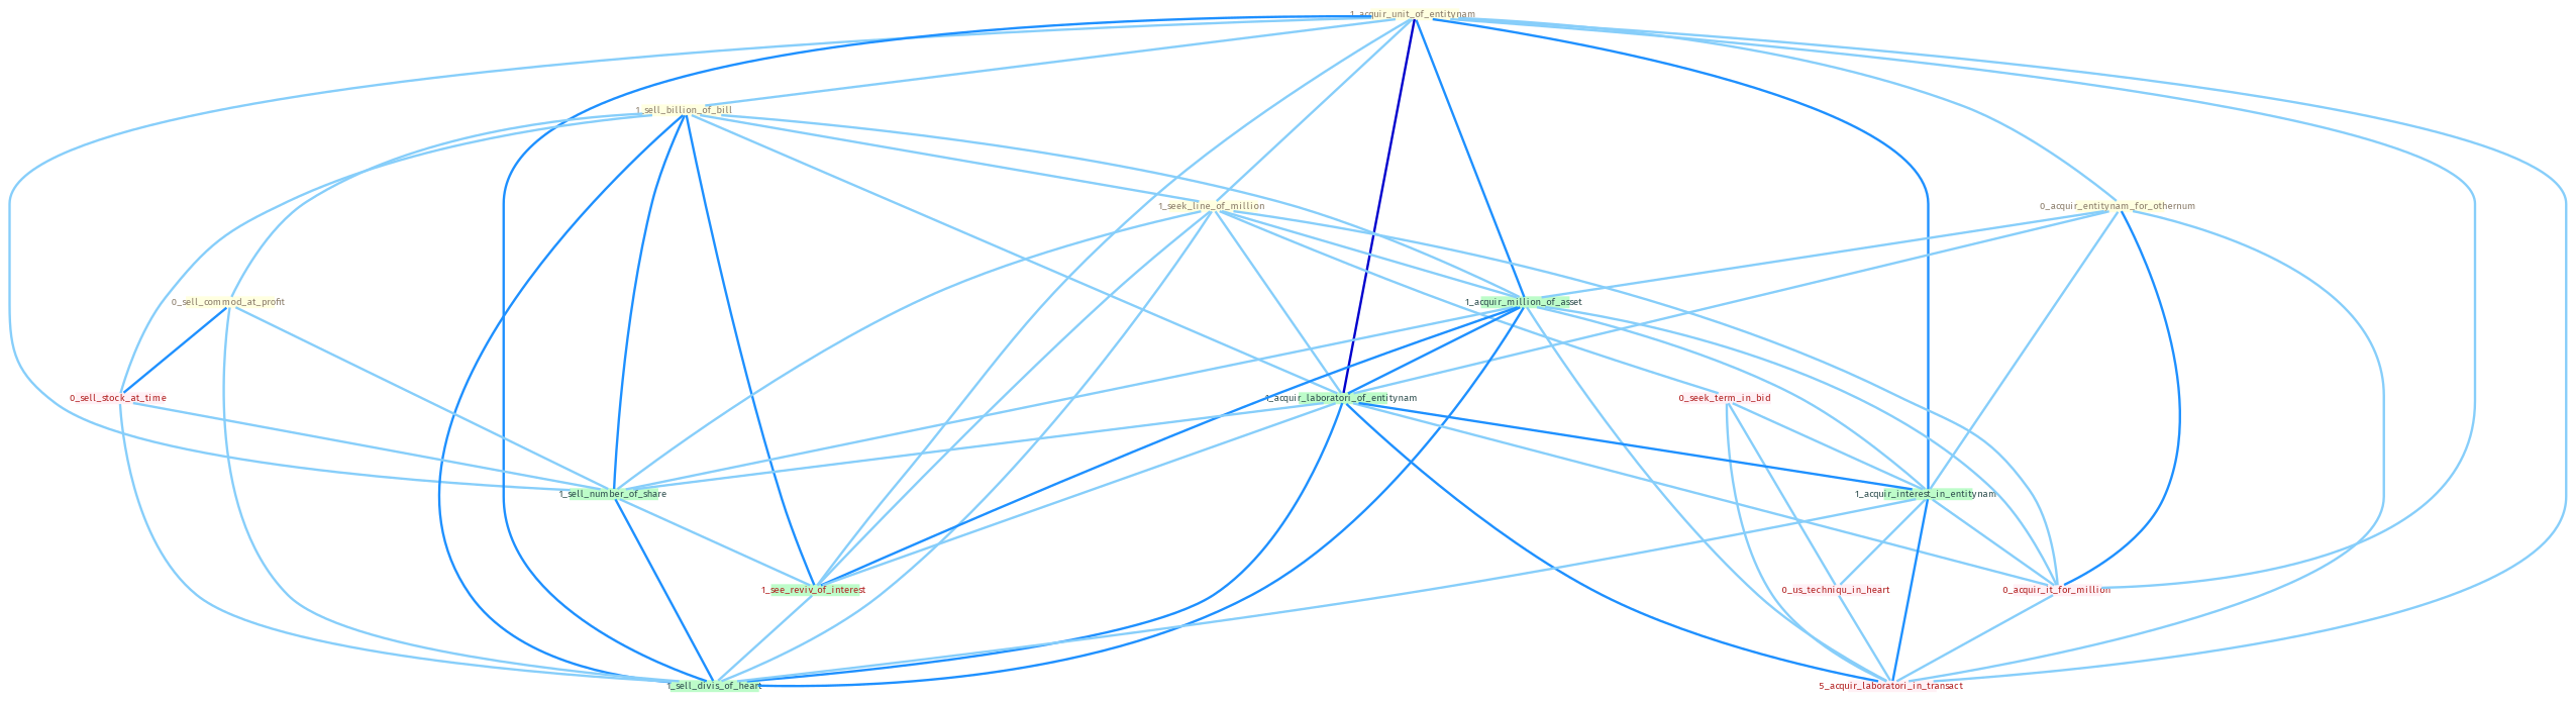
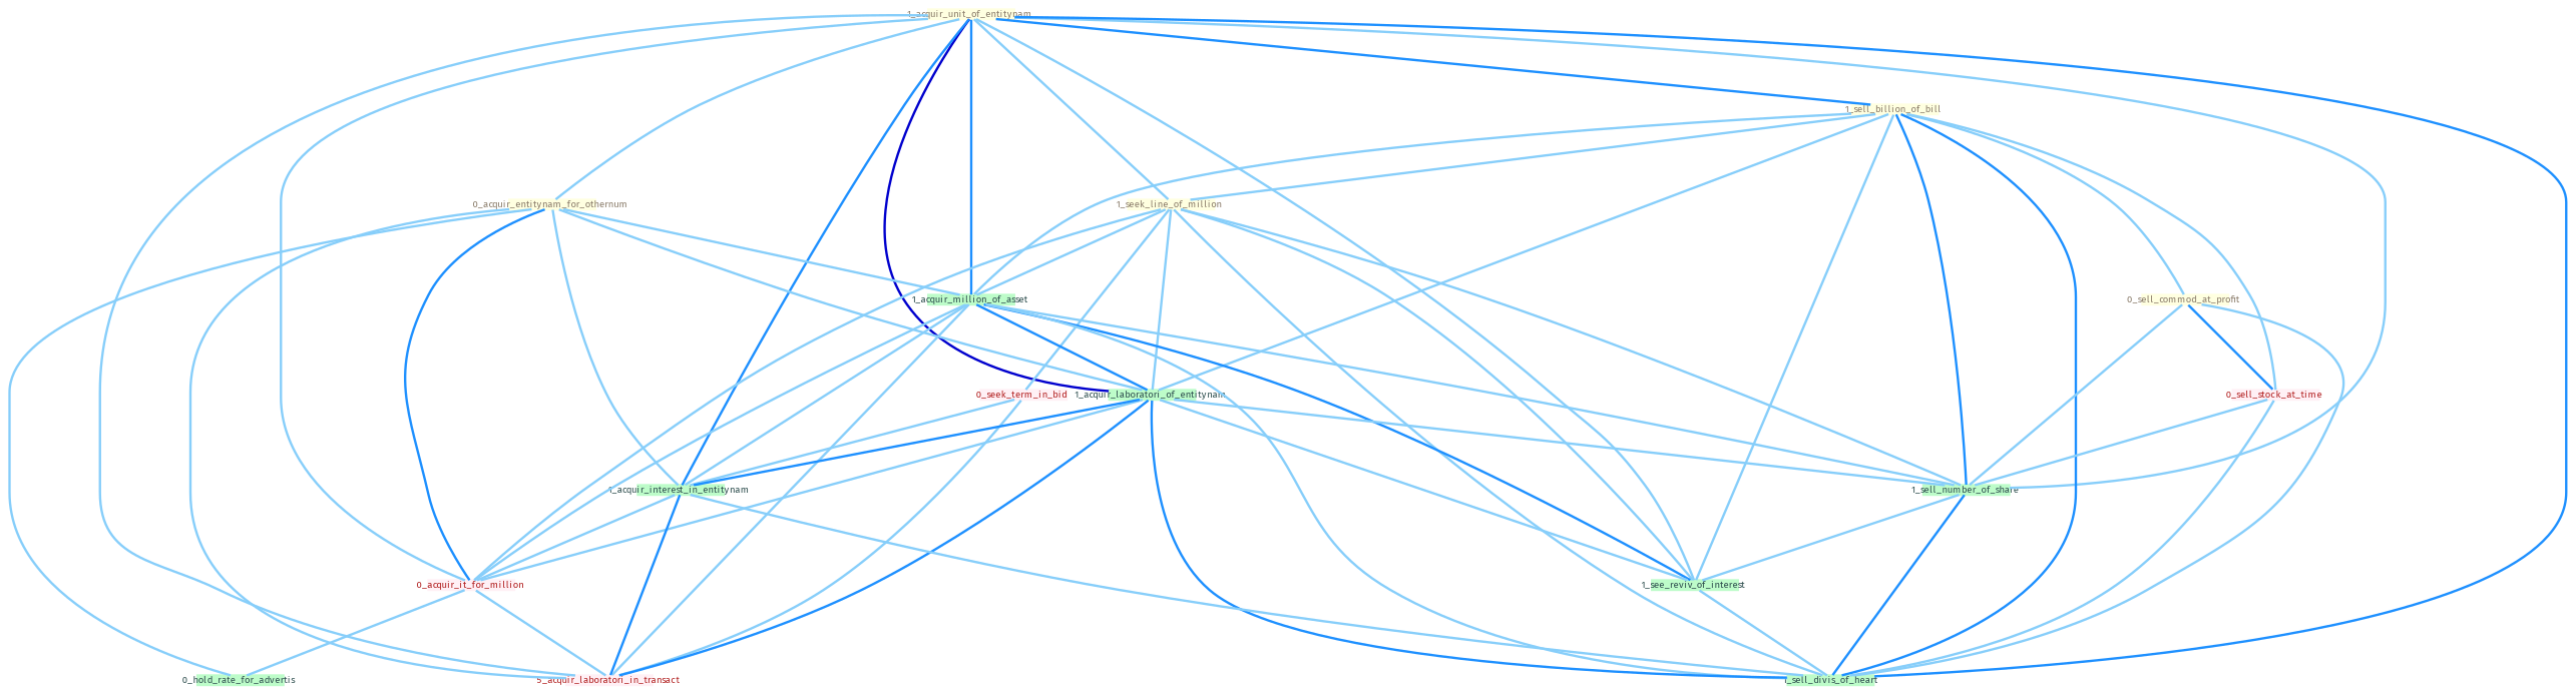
  graph {
    fontname="Fira Sans"
    node [color="#BDFCC9" fixedsize=true fontcolor="#2f4f4f" fontname="Fira Sans" fontsize=4 shape=polygon style=filled]
    edge [color="#87cefa" fontname="Fira Sans" w=1]
    "1_acquir_unit_of_entitynam " [color="#ffffe0" fontcolor="#8b7d6b" height=.06 width=.5]
    "1_sell_billion_of_bill " [color="#ffffe0" fontcolor="#8b7d6b" height=.06 width=.5]
    "1_seek_line_of_million " [color="#ffffe0" fontcolor="#8b7d6b" height=.06 width=.5]
    "0_sell_commod_at_profit " [color="#ffffe0" fontcolor="#8b7d6b" height=.06 width=.5]
    "0_acquir_entitynam_for_othernum " [color="#ffffe0" fontcolor="#8b7d6b" height=.06 width=.5]
    "0_seek_term_in_bid " [color="#fff0f5" fontcolor="#b22222" height=.06 width=.5]
-   "0_us_techniqu_in_heart " [color="#fff0f5" fontcolor="#b22222" height=.06 width=.5]
    "0_acquir_it_for_million " [color="#fff0f5" fontcolor="#b22222" height=.06 width=.5]
    n9 [color="#fff0f5" fontcolor="#b22222" height=.06 label="5_acquir_laboratori_in_transact" width=.5]
    "0_sell_stock_at_time " [color="#fff0f5" fontcolor="#b22222" height=.06 width=.5]
    "1_acquir_million_of_asset " [height=.06 width=.5]
    "1_acquir_laboratori_of_entitynam " [height=.06 width=.5]
    "1_acquir_interest_in_entitynam " [height=.06 width=.5]
    "1_sell_number_of_share " [height=.06 width=.5]
-   "1_see_reviv_of_interest " [fontcolor="#b22222" height=.06 width=.5]
+   "1_see_reviv_of_interest " [height=.06 width=.5]
    n16 [height=.06 label="1_sell_divis_of_heart" width=.5]
+   "0_hold_rate_for_advertis " [height=.06 width=.5]
    subgraph sub_1 {
      "1_acquir_unit_of_entitynam "
      "1_sell_billion_of_bill "
      "1_seek_line_of_million "
      "0_sell_commod_at_profit "
      "0_acquir_entitynam_for_othernum "
    }
    subgraph sub_2 {
      "0_seek_term_in_bid "
-     "0_us_techniqu_in_heart "
      "0_acquir_it_for_million "
      n9
      "0_sell_stock_at_time "
    }
-   "1_acquir_unit_of_entitynam " -- "1_sell_billion_of_bill "
+   "1_acquir_unit_of_entitynam " -- "1_sell_billion_of_bill " [color="#1e90ff"]
    "1_acquir_unit_of_entitynam " -- "1_seek_line_of_million "
    "1_acquir_unit_of_entitynam " -- "0_acquir_entitynam_for_othernum "
    "1_acquir_unit_of_entitynam " -- "0_acquir_it_for_million "
    "1_acquir_unit_of_entitynam " -- n9
    "1_acquir_unit_of_entitynam " -- "1_acquir_million_of_asset " [color="#1e90ff" w=2]
    "1_acquir_unit_of_entitynam " -- "1_acquir_laboratori_of_entitynam " [color="#0000cd" w=3]
    "1_acquir_unit_of_entitynam " -- "1_acquir_interest_in_entitynam " [color="#1e90ff" w=2]
    "1_acquir_unit_of_entitynam " -- "1_sell_number_of_share "
    "1_acquir_unit_of_entitynam " -- "1_see_reviv_of_interest "
    "1_acquir_unit_of_entitynam " -- n16 [color="#1e90ff" w=2]
    "1_sell_billion_of_bill " -- "1_seek_line_of_million "
    "1_sell_billion_of_bill " -- "0_sell_commod_at_profit "
    "1_sell_billion_of_bill " -- "0_sell_stock_at_time "
    "1_sell_billion_of_bill " -- "1_acquir_million_of_asset "
    "1_sell_billion_of_bill " -- "1_acquir_laboratori_of_entitynam "
    "1_sell_billion_of_bill " -- "1_sell_number_of_share " [color="#1e90ff" w=2]
-   "1_sell_billion_of_bill " -- "1_see_reviv_of_interest " [color="#1e90ff"]
+   "1_sell_billion_of_bill " -- "1_see_reviv_of_interest "
    "1_sell_billion_of_bill " -- n16 [color="#1e90ff" w=2]
    "1_seek_line_of_million " -- "0_seek_term_in_bid "
    "1_seek_line_of_million " -- "0_acquir_it_for_million "
    "1_seek_line_of_million " -- "1_acquir_million_of_asset "
    "1_seek_line_of_million " -- "1_acquir_laboratori_of_entitynam "
    "1_seek_line_of_million " -- "1_sell_number_of_share "
    "1_seek_line_of_million " -- "1_see_reviv_of_interest "
    "1_seek_line_of_million " -- n16
    "0_sell_commod_at_profit " -- "0_sell_stock_at_time " [color="#1e90ff" w=2]
    "0_sell_commod_at_profit " -- "1_sell_number_of_share "
    "0_sell_commod_at_profit " -- n16
    "0_acquir_entitynam_for_othernum " -- "0_acquir_it_for_million " [color="#1e90ff" w=2]
    "0_acquir_entitynam_for_othernum " -- n9
    "0_acquir_entitynam_for_othernum " -- "1_acquir_million_of_asset "
    "0_acquir_entitynam_for_othernum " -- "1_acquir_laboratori_of_entitynam "
    "0_acquir_entitynam_for_othernum " -- "1_acquir_interest_in_entitynam "
-   "0_seek_term_in_bid " -- "0_us_techniqu_in_heart "
+   "0_acquir_entitynam_for_othernum " -- "0_hold_rate_for_advertis "
    "0_seek_term_in_bid " -- n9
    "0_seek_term_in_bid " -- "1_acquir_interest_in_entitynam "
-   "0_us_techniqu_in_heart " -- n9
    "0_acquir_it_for_million " -- n9
+   "0_acquir_it_for_million " -- "0_hold_rate_for_advertis "
    "0_sell_stock_at_time " -- "1_sell_number_of_share "
    "0_sell_stock_at_time " -- n16
    "1_acquir_million_of_asset " -- "0_acquir_it_for_million "
    "1_acquir_million_of_asset " -- n9
    "1_acquir_million_of_asset " -- "1_acquir_laboratori_of_entitynam " [color="#1e90ff" w=2]
    "1_acquir_million_of_asset " -- "1_acquir_interest_in_entitynam "
    "1_acquir_million_of_asset " -- "1_sell_number_of_share "
    "1_acquir_million_of_asset " -- "1_see_reviv_of_interest " [color="#1e90ff"]
-   "1_acquir_million_of_asset " -- n16 [color="#1e90ff"]
+   "1_acquir_million_of_asset " -- n16
    "1_acquir_laboratori_of_entitynam " -- "0_acquir_it_for_million "
    "1_acquir_laboratori_of_entitynam " -- n9 [color="#1e90ff" w=2]
    "1_acquir_laboratori_of_entitynam " -- "1_acquir_interest_in_entitynam " [color="#1e90ff" w=2]
    "1_acquir_laboratori_of_entitynam " -- "1_sell_number_of_share "
    "1_acquir_laboratori_of_entitynam " -- "1_see_reviv_of_interest "
    "1_acquir_laboratori_of_entitynam " -- n16 [color="#1e90ff" w=2]
-   "1_acquir_interest_in_entitynam " -- "0_us_techniqu_in_heart "
    "1_acquir_interest_in_entitynam " -- "0_acquir_it_for_million "
    "1_acquir_interest_in_entitynam " -- n9 [color="#1e90ff" w=2]
    "1_acquir_interest_in_entitynam " -- n16
    "1_sell_number_of_share " -- "1_see_reviv_of_interest "
    "1_sell_number_of_share " -- n16 [color="#1e90ff" w=2]
    "1_see_reviv_of_interest " -- n16
  }
